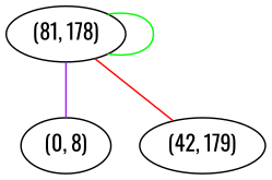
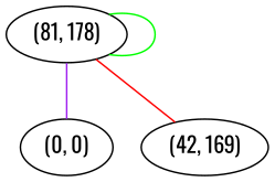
  graph {
    fontname=Oswald
    node [fontname=Oswald]
    edge [fontname=Oswald]
    n1 [label="(81, 178)"]
-   "(0, 0)" [label="(0, 8)"]
-   "(42, 179)"
+   "(0, 0)"
+   "(42, 179)" [label="(42, 169)"]
    n1 -- n1 [color=green weight=2]
    n1 -- "(0, 0)" [color=purple weight=4]
    n1 -- "(42, 179)" [color=red weight=1]
  }
